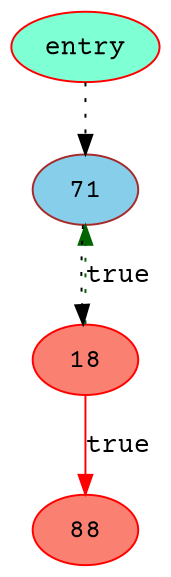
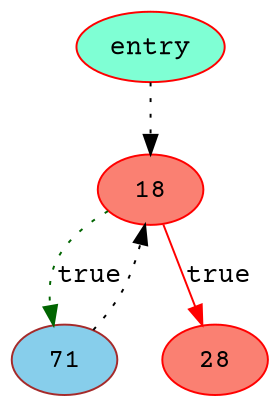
  digraph {
    fontname="Courier Prime"
    node [color=red fillcolor=salmon fontname="Courier Prime" style=filled]
    edge [fontname="Courier Prime" style=dotted]
    n1 [fillcolor=aquamarine label=entry]
    18
    n3 [color=brown fillcolor=skyblue label=71]
-   28 [label=88]
-   n1 -> n3
+   28
+   n1 -> 18
    18 -> n3 [color=darkgreen label=true]
    18 -> 28 [color=red label=true style=solid]
    n3 -> 18
  }
